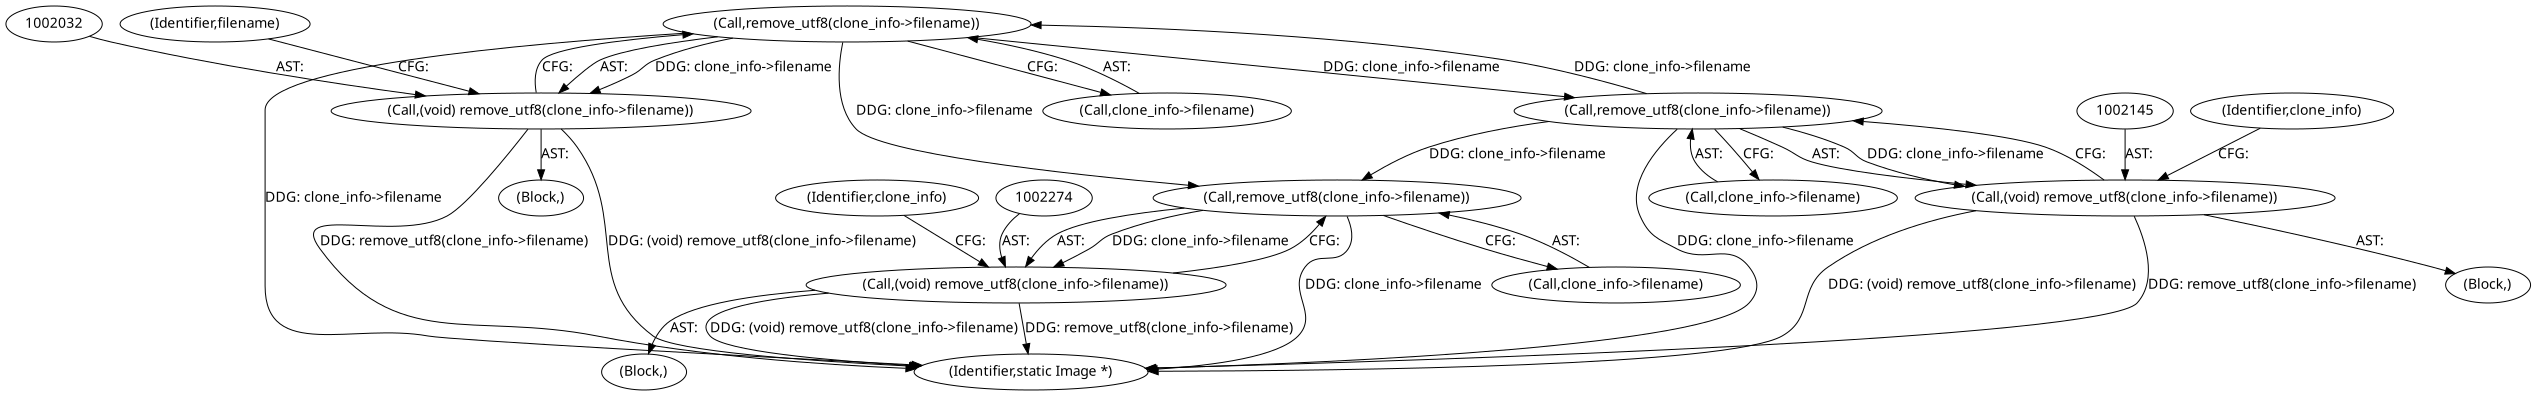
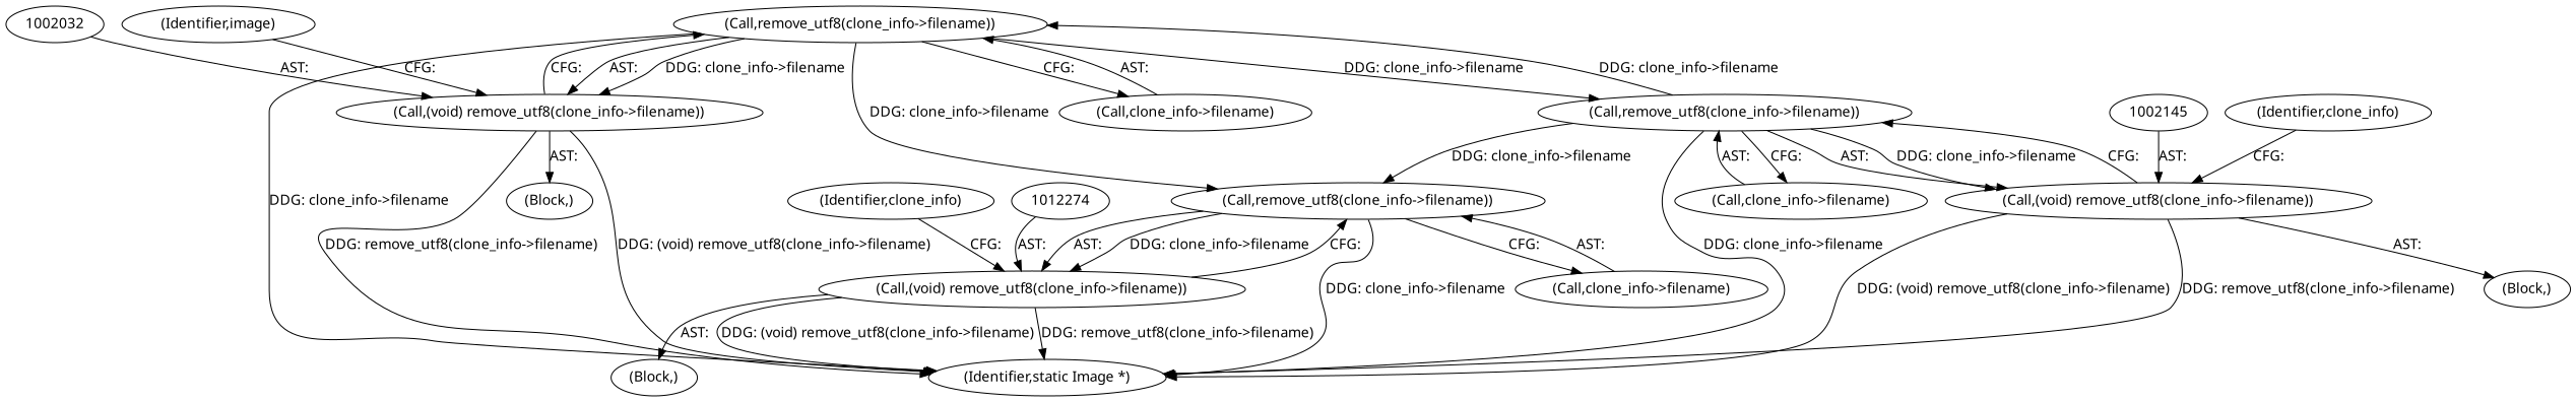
  digraph {
    fontname="Noto Sans"
    node [fontname="Noto Sans"]
    edge [fontname="Noto Sans"]
    n1 [label="(Call,remove_utf8(clone_info->filename))"]
    n2 [label="(Call,remove_utf8(clone_info->filename))"]
    n3 [label="(Call,(void) remove_utf8(clone_info->filename))"]
    n4 [label="(Call,remove_utf8(clone_info->filename))"]
    n5 [label="(Identifier,static Image *)"]
    n6 [label="(Call,clone_info->filename)"]
    n7 [label="(Call,(void) remove_utf8(clone_info->filename))"]
    n8 [label="(Call,clone_info->filename)"]
    n9 [label="(Block,)"]
    n10 [label="(Call,(void) remove_utf8(clone_info->filename))"]
    n11 [label="(Call,clone_info->filename)"]
    n12 [label="(Block,)"]
    n13 [label="(Block,)"]
    n14 [label="(Identifier,clone_info)"]
    n15 [label="(Identifier,clone_info)"]
-   n16 [label="(Identifier,filename)"]
+   n16 [label="(Identifier,image)"]
    1002032
-   1002274
+   1002274 [label=1012274]
    1002145
    n1 -> n2 [label="DDG: clone_info->filename"]
    n1 -> n3 [label="AST: "]
    n1 -> n3 [label="DDG: clone_info->filename"]
    n1 -> n4 [label="DDG: clone_info->filename"]
    n1 -> n5 [label="DDG: clone_info->filename"]
    n1 -> n6 [label="CFG: "]
    n2 -> n1 [label="DDG: clone_info->filename"]
    n2 -> n4 [label="DDG: clone_info->filename"]
    n2 -> n5 [label="DDG: clone_info->filename"]
    n2 -> n7 [label="AST: "]
    n2 -> n7 [label="DDG: clone_info->filename"]
    n2 -> n8 [label="CFG: "]
    n3 -> n1 [label="CFG: "]
    n3 -> n5 [label="DDG: remove_utf8(clone_info->filename)"]
    n3 -> n5 [label="DDG: (void) remove_utf8(clone_info->filename)"]
    n3 -> n9 [label="AST: "]
    n4 -> n5 [label="DDG: clone_info->filename"]
    n4 -> n10 [label="AST: "]
    n4 -> n10 [label="DDG: clone_info->filename"]
    n4 -> n11 [label="CFG: "]
    n6 -> n1 [label="AST: "]
    n7 -> n2 [label="CFG: "]
    n7 -> n5 [label="DDG: (void) remove_utf8(clone_info->filename)"]
    n7 -> n5 [label="DDG: remove_utf8(clone_info->filename)"]
    n7 -> n12 [label="AST: "]
    n8 -> n2 [label="AST: "]
    n10 -> n4 [label="CFG: "]
    n10 -> n5 [label="DDG: remove_utf8(clone_info->filename)"]
    n10 -> n5 [label="DDG: (void) remove_utf8(clone_info->filename)"]
    n10 -> n13 [label="AST: "]
    n11 -> n4 [label="AST: "]
    n14 -> n10 [label="CFG: "]
    n15 -> n7 [label="CFG: "]
    n16 -> n3 [label="CFG: "]
    1002032 -> n3 [label="AST: "]
    1002274 -> n10 [label="AST: "]
    1002145 -> n7 [label="AST: "]
  }
